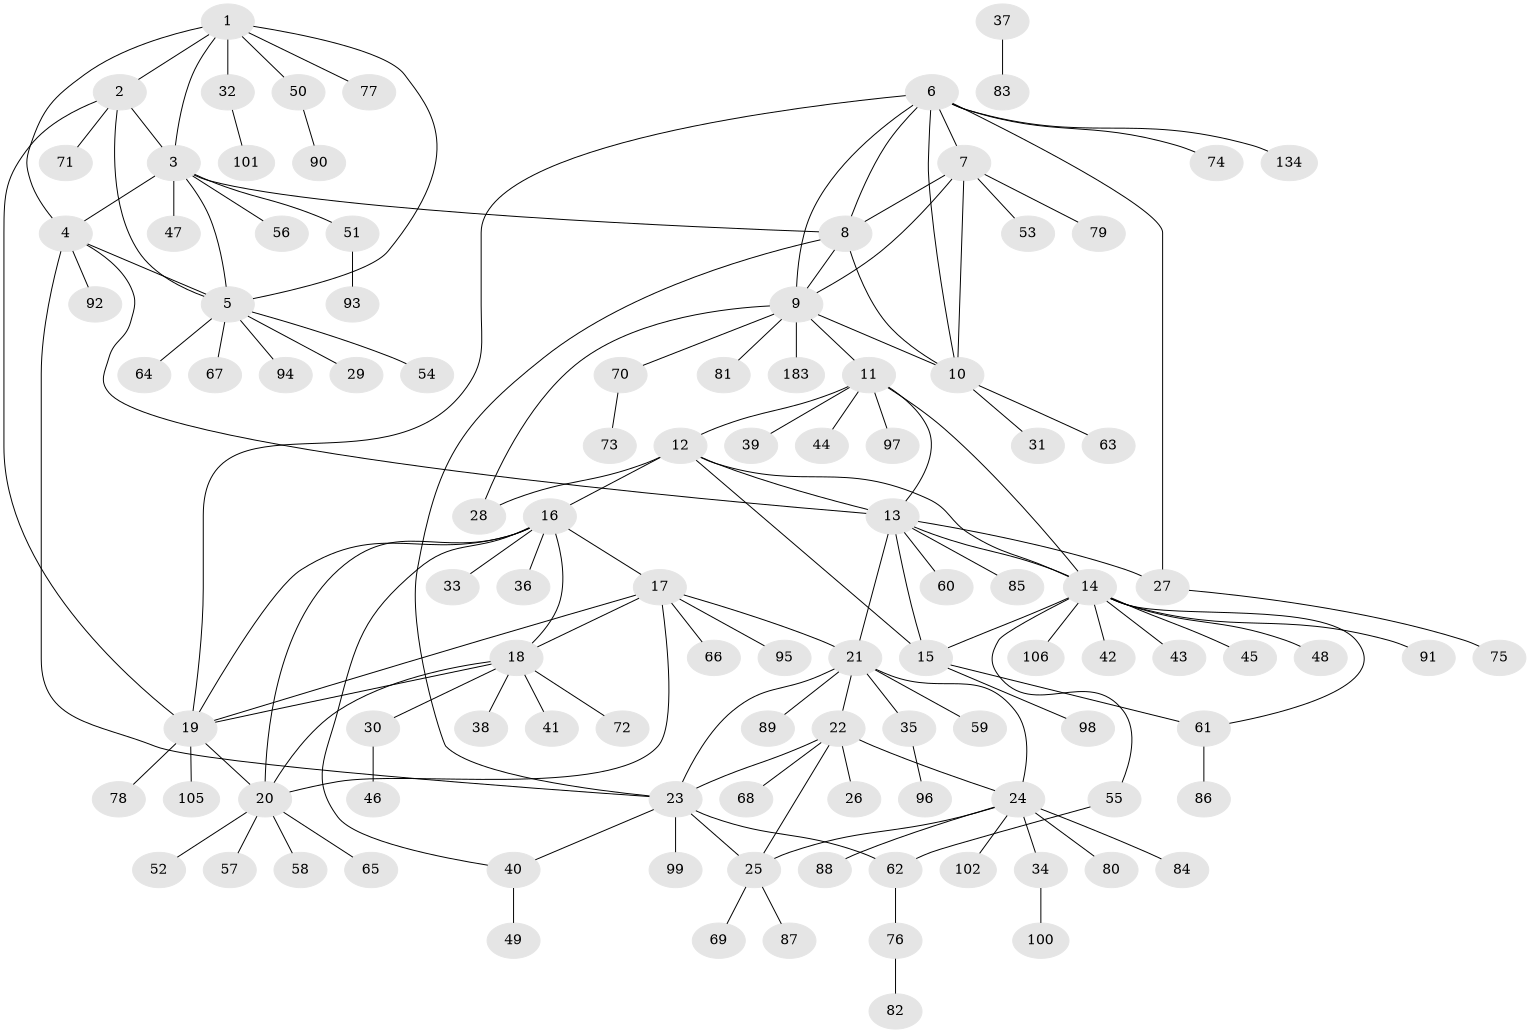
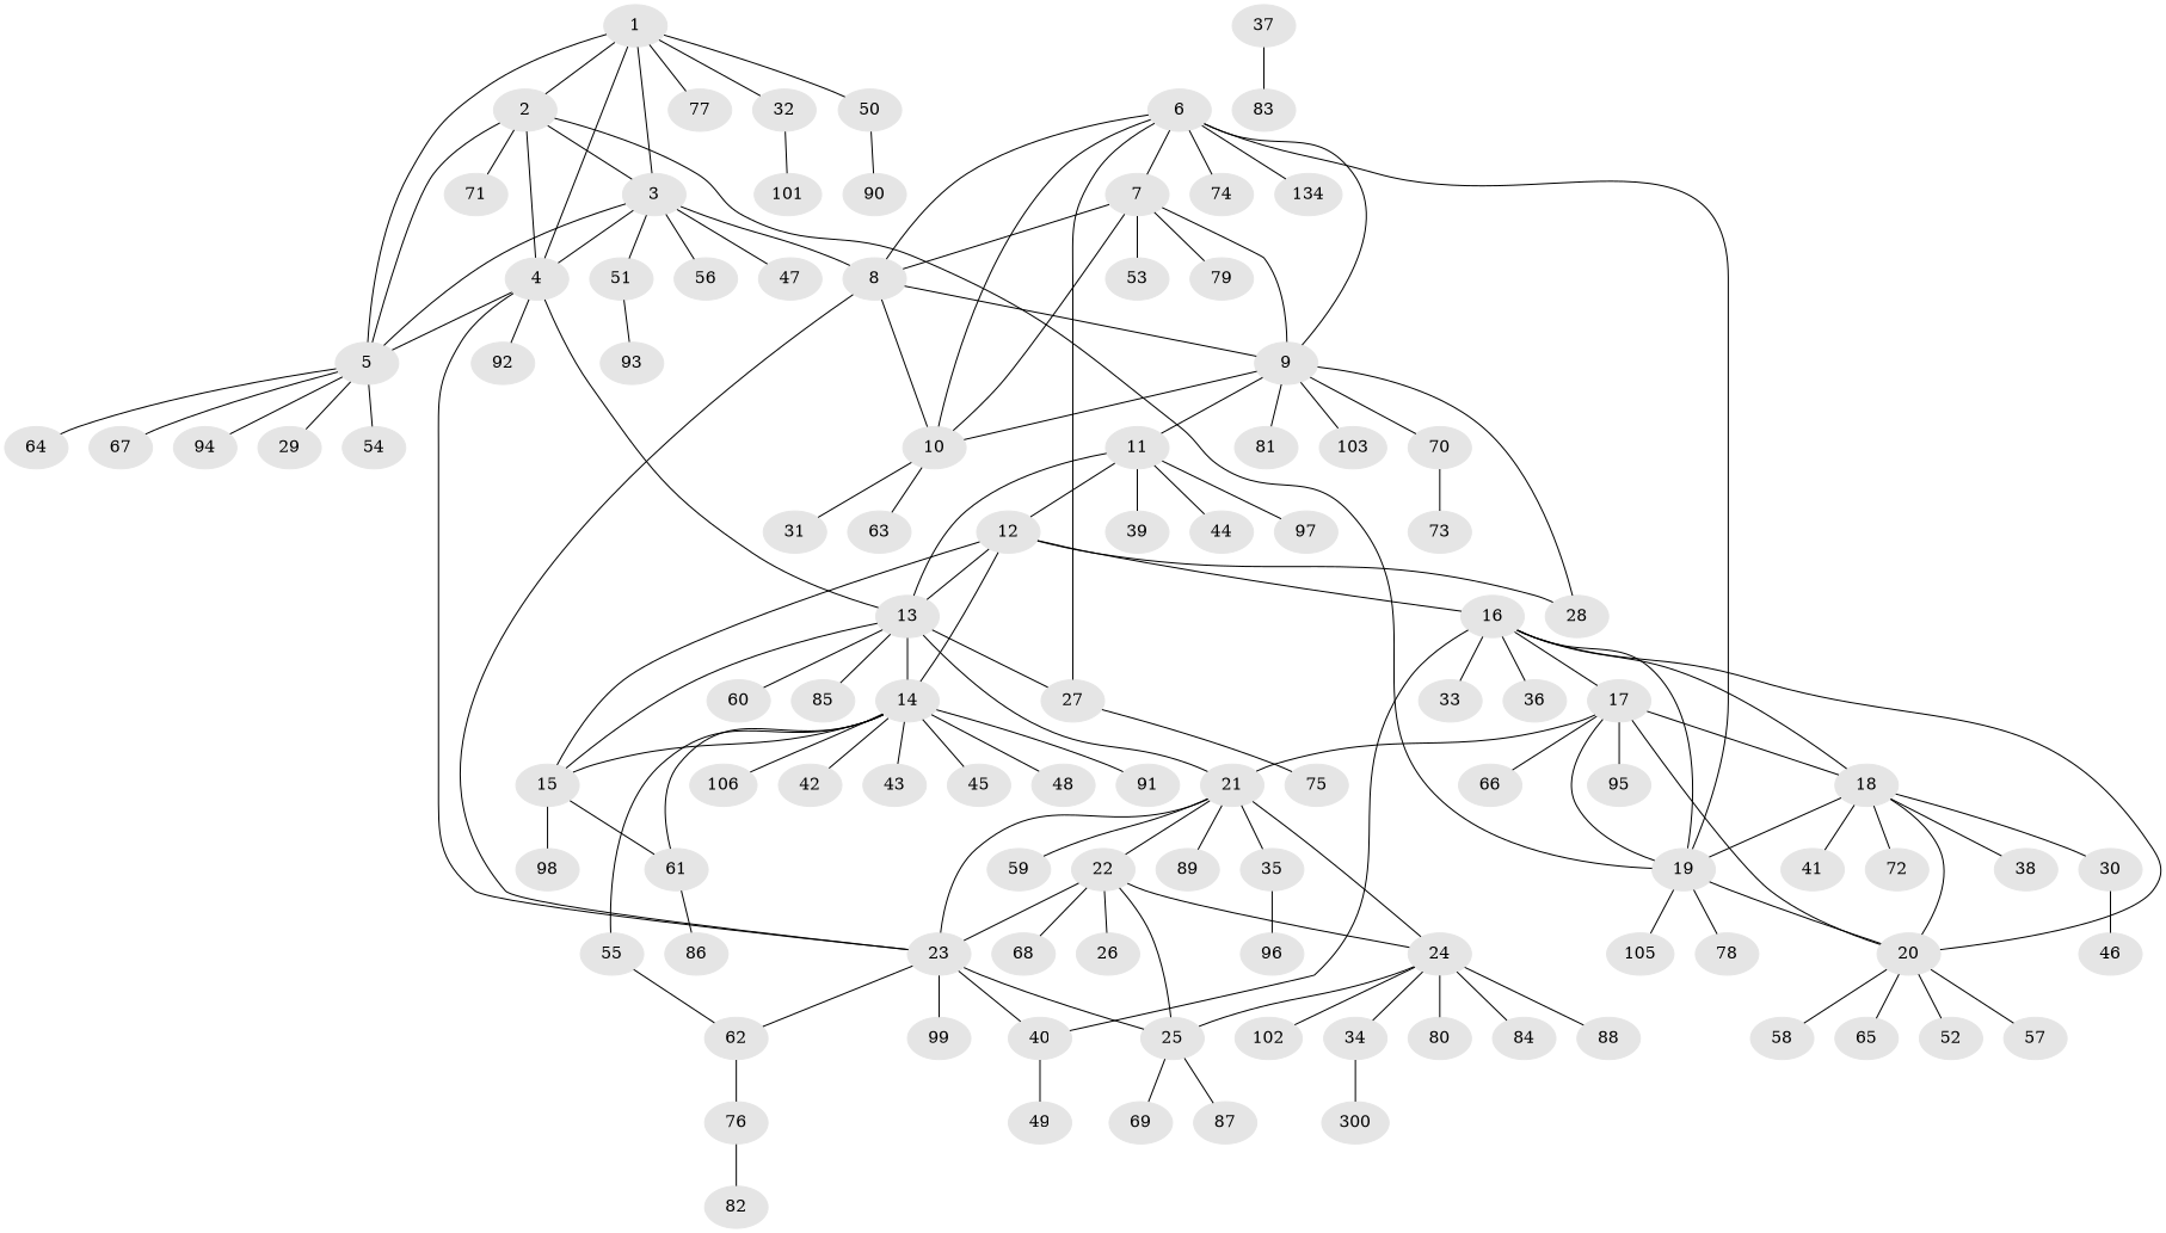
  graph {
    node [color=gray90 style=filled]
    1
    2
    3
    4
    5
    32
    50
    77
    19
    71
    8
    47
    51
    56
    13
    23
    92
    29
    54
    64
    67
    94
    101
    90
    20
    78
    105
    9
    10
    93
    27
    14
    15
    21
    60
    85
    40
    25
    62
    99
    6
    7
    74
    n44 [label=134]
    53
    79
    11
    28
    70
    81
-   103 [label=183]
+   103
    31
    63
    75
    12
    39
    44
    97
    73
    16
    42
    43
    45
    48
    55
    91
    106
    61
    98
    17
    18
    33
    36
    22
    24
    35
    59
    89
    86
    66
    95
    30
    38
    41
    72
    52
    57
    58
    65
    49
    46
    26
    68
    34
    80
    84
    88
    102
    69
    87
    96
    37
    83
    76
-   100
+   100 [label=300]
    82
    1 -- 2
    1 -- 3
    1 -- 4
    1 -- 5
    1 -- 32
    1 -- 50
    1 -- 77
    2 -- 3
+   2 -- 4
    2 -- 5
    2 -- 19
    2 -- 71
    3 -- 4
    3 -- 5
    3 -- 8
    3 -- 47
    3 -- 51
    3 -- 56
    4 -- 5
    4 -- 13
    4 -- 23
    4 -- 92
    5 -- 29
    5 -- 54
    5 -- 64
    5 -- 67
    5 -- 94
    32 -- 101
    50 -- 90
    19 -- 20
    19 -- 78
    19 -- 105
    8 -- 23
    8 -- 9
    8 -- 10
    51 -- 93
    13 -- 27
    13 -- 14
    13 -- 15
    13 -- 21
    13 -- 60
    13 -- 85
    23 -- 40
    23 -- 25
    23 -- 62
    23 -- 99
    20 -- 52
    20 -- 57
    20 -- 58
    20 -- 65
    9 -- 10
    9 -- 11
    9 -- 28
    9 -- 70
    9 -- 81
    9 -- 103
    10 -- 31
    10 -- 63
    27 -- 75
    14 -- 15
    14 -- 42
    14 -- 43
    14 -- 45
    14 -- 48
    14 -- 55
    14 -- 91
    14 -- 106
    14 -- 61
    15 -- 61
    15 -- 98
    21 -- 23
    21 -- 22
    21 -- 24
    21 -- 35
    21 -- 59
    21 -- 89
    40 -- 49
    25 -- 69
    25 -- 87
    62 -- 76
    6 -- 19
    6 -- 8
    6 -- 9
    6 -- 10
    6 -- 27
    6 -- 7
    6 -- 74
    6 -- n44
    7 -- 8
    7 -- 9
    7 -- 10
    7 -- 53
    7 -- 79
    11 -- 13
-   11 -- 14
    11 -- 12
    11 -- 39
    11 -- 44
    11 -- 97
    70 -- 73
    12 -- 13
    12 -- 14
    12 -- 15
    12 -- 28
    12 -- 16
    16 -- 19
    16 -- 20
    16 -- 40
    16 -- 17
    16 -- 18
    16 -- 33
    16 -- 36
    55 -- 62
    61 -- 86
    17 -- 19
    17 -- 20
    17 -- 21
    17 -- 18
    17 -- 66
    17 -- 95
    18 -- 19
    18 -- 20
    18 -- 30
    18 -- 38
    18 -- 41
    18 -- 72
    22 -- 23
    22 -- 25
    22 -- 24
    22 -- 26
    22 -- 68
    24 -- 25
    24 -- 34
    24 -- 80
    24 -- 84
    24 -- 88
    24 -- 102
    35 -- 96
    30 -- 46
    34 -- 100
    37 -- 83
    76 -- 82
  }
